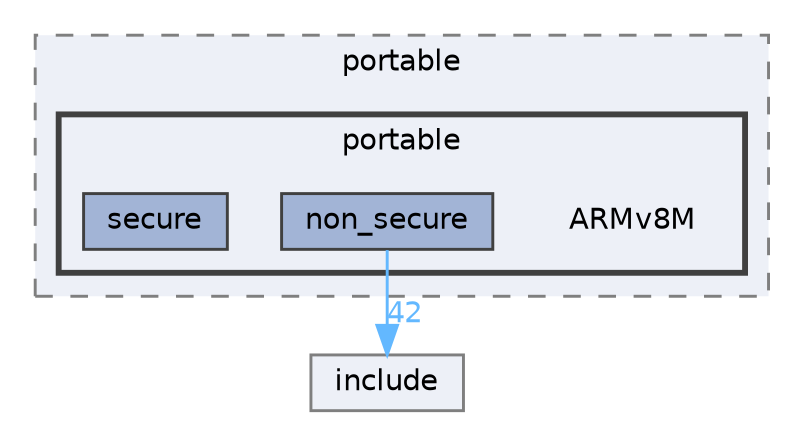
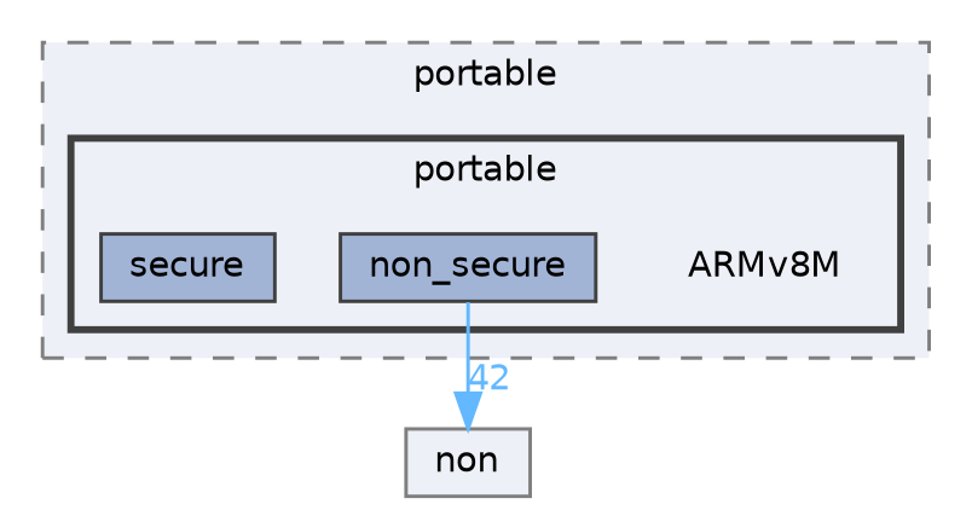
  digraph {
    compound=true
    node [fontname=Helvetica fontsize=10 shape=box color=grey25 fillcolor="#a2b4d6" style=filled]
    n1 [height=0.2 label=ARMv8M shape=plaintext width=0.4 color="" fillcolor="" style=""]
    n2 [height=0.2 label=non_secure width=0.4]
    n3 [height=0.2 label=secure width=0.4]
-   n4 [color=grey50 fillcolor="#edf0f7" height=0.2 label=include width=0.4]
+   n4 [color=grey50 fillcolor="#edf0f7" height=0.2 label=non width=0.4]
    subgraph cluster_1 {
      bgcolor="#edf0f7"
      fontname=Helvetica
      fontsize=10
      label=portable
      pencolor=grey50
      style="filled,dashed"
      subgraph cluster_2 {
        bgcolor="#edf0f7"
        fontname=Helvetica
        fontsize=10
        pencolor=grey25
        style="filled,bold"
        n1
        n2
        n3
      }
    }
    n2 -> n4 [color=steelblue1 fontcolor=steelblue1 fontname=Helvetica fontsize=10 headlabel=42 labeldistance=1.5 labelfontname=Helvetica labelfontsize=10]
  }
